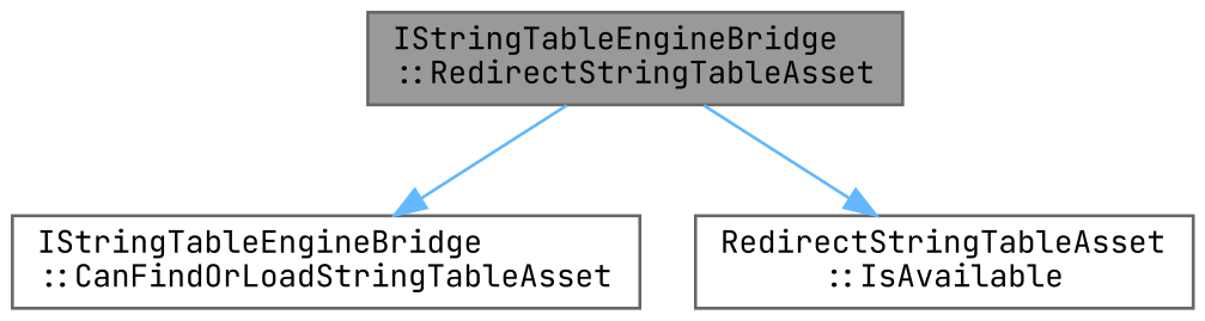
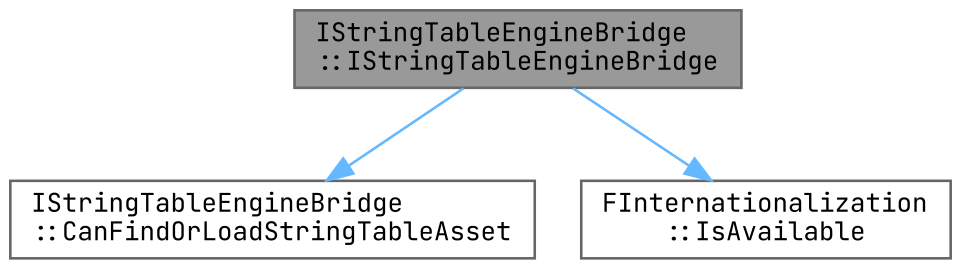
  digraph {
    fontname="JetBrains Mono"
    rankdir=TB
    node [color=grey40 fillcolor=white fontname="JetBrains Mono" fontsize=10 shape=box style=filled]
    edge [color=steelblue1 fontname="JetBrains Mono" fontsize=10 labelfontname=Helvetica labelfontsize=10 style=solid]
-   n1 [color=gray40 fillcolor=grey60 fontcolor=black height=0.2 label="IStringTableEngineBridge\l::RedirectStringTableAsset" width=0.4]
+   n1 [color=gray40 fillcolor=grey60 fontcolor=black height=0.2 label="IStringTableEngineBridge\l::IStringTableEngineBridge" width=0.4]
    n2 [height=0.2 label="IStringTableEngineBridge\l::CanFindOrLoadStringTableAsset" width=0.4]
-   n3 [height=0.2 label="RedirectStringTableAsset\l::IsAvailable" width=0.4]
+   n3 [height=0.2 label="FInternationalization\l::IsAvailable" width=0.4]
    n1 -> n2
    n1 -> n3
  }
